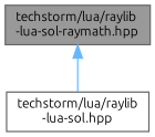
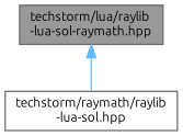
  digraph {
    fontname=Ubuntu
    node [fontname=Ubuntu fontsize=10 shape=box style=filled]
    n1 [color=gray40 fillcolor=grey60 fontcolor=black height=0.2 label="techstorm/lua/raylib\l-lua-sol-raymath.hpp" width=0.4]
-   n2 [color=grey40 fillcolor=white height=0.2 label="techstorm/lua/raylib\l-lua-sol.hpp" width=0.4]
+   n2 [color=grey40 fillcolor=white height=0.2 label="techstorm/raymath/raylib\l-lua-sol.hpp" width=0.4]
    n1 -> n2 [color=steelblue1 dir=back fontname=Ubuntu fontsize=10 labelfontname=Helvetica labelfontsize=10 style=solid]
  }
